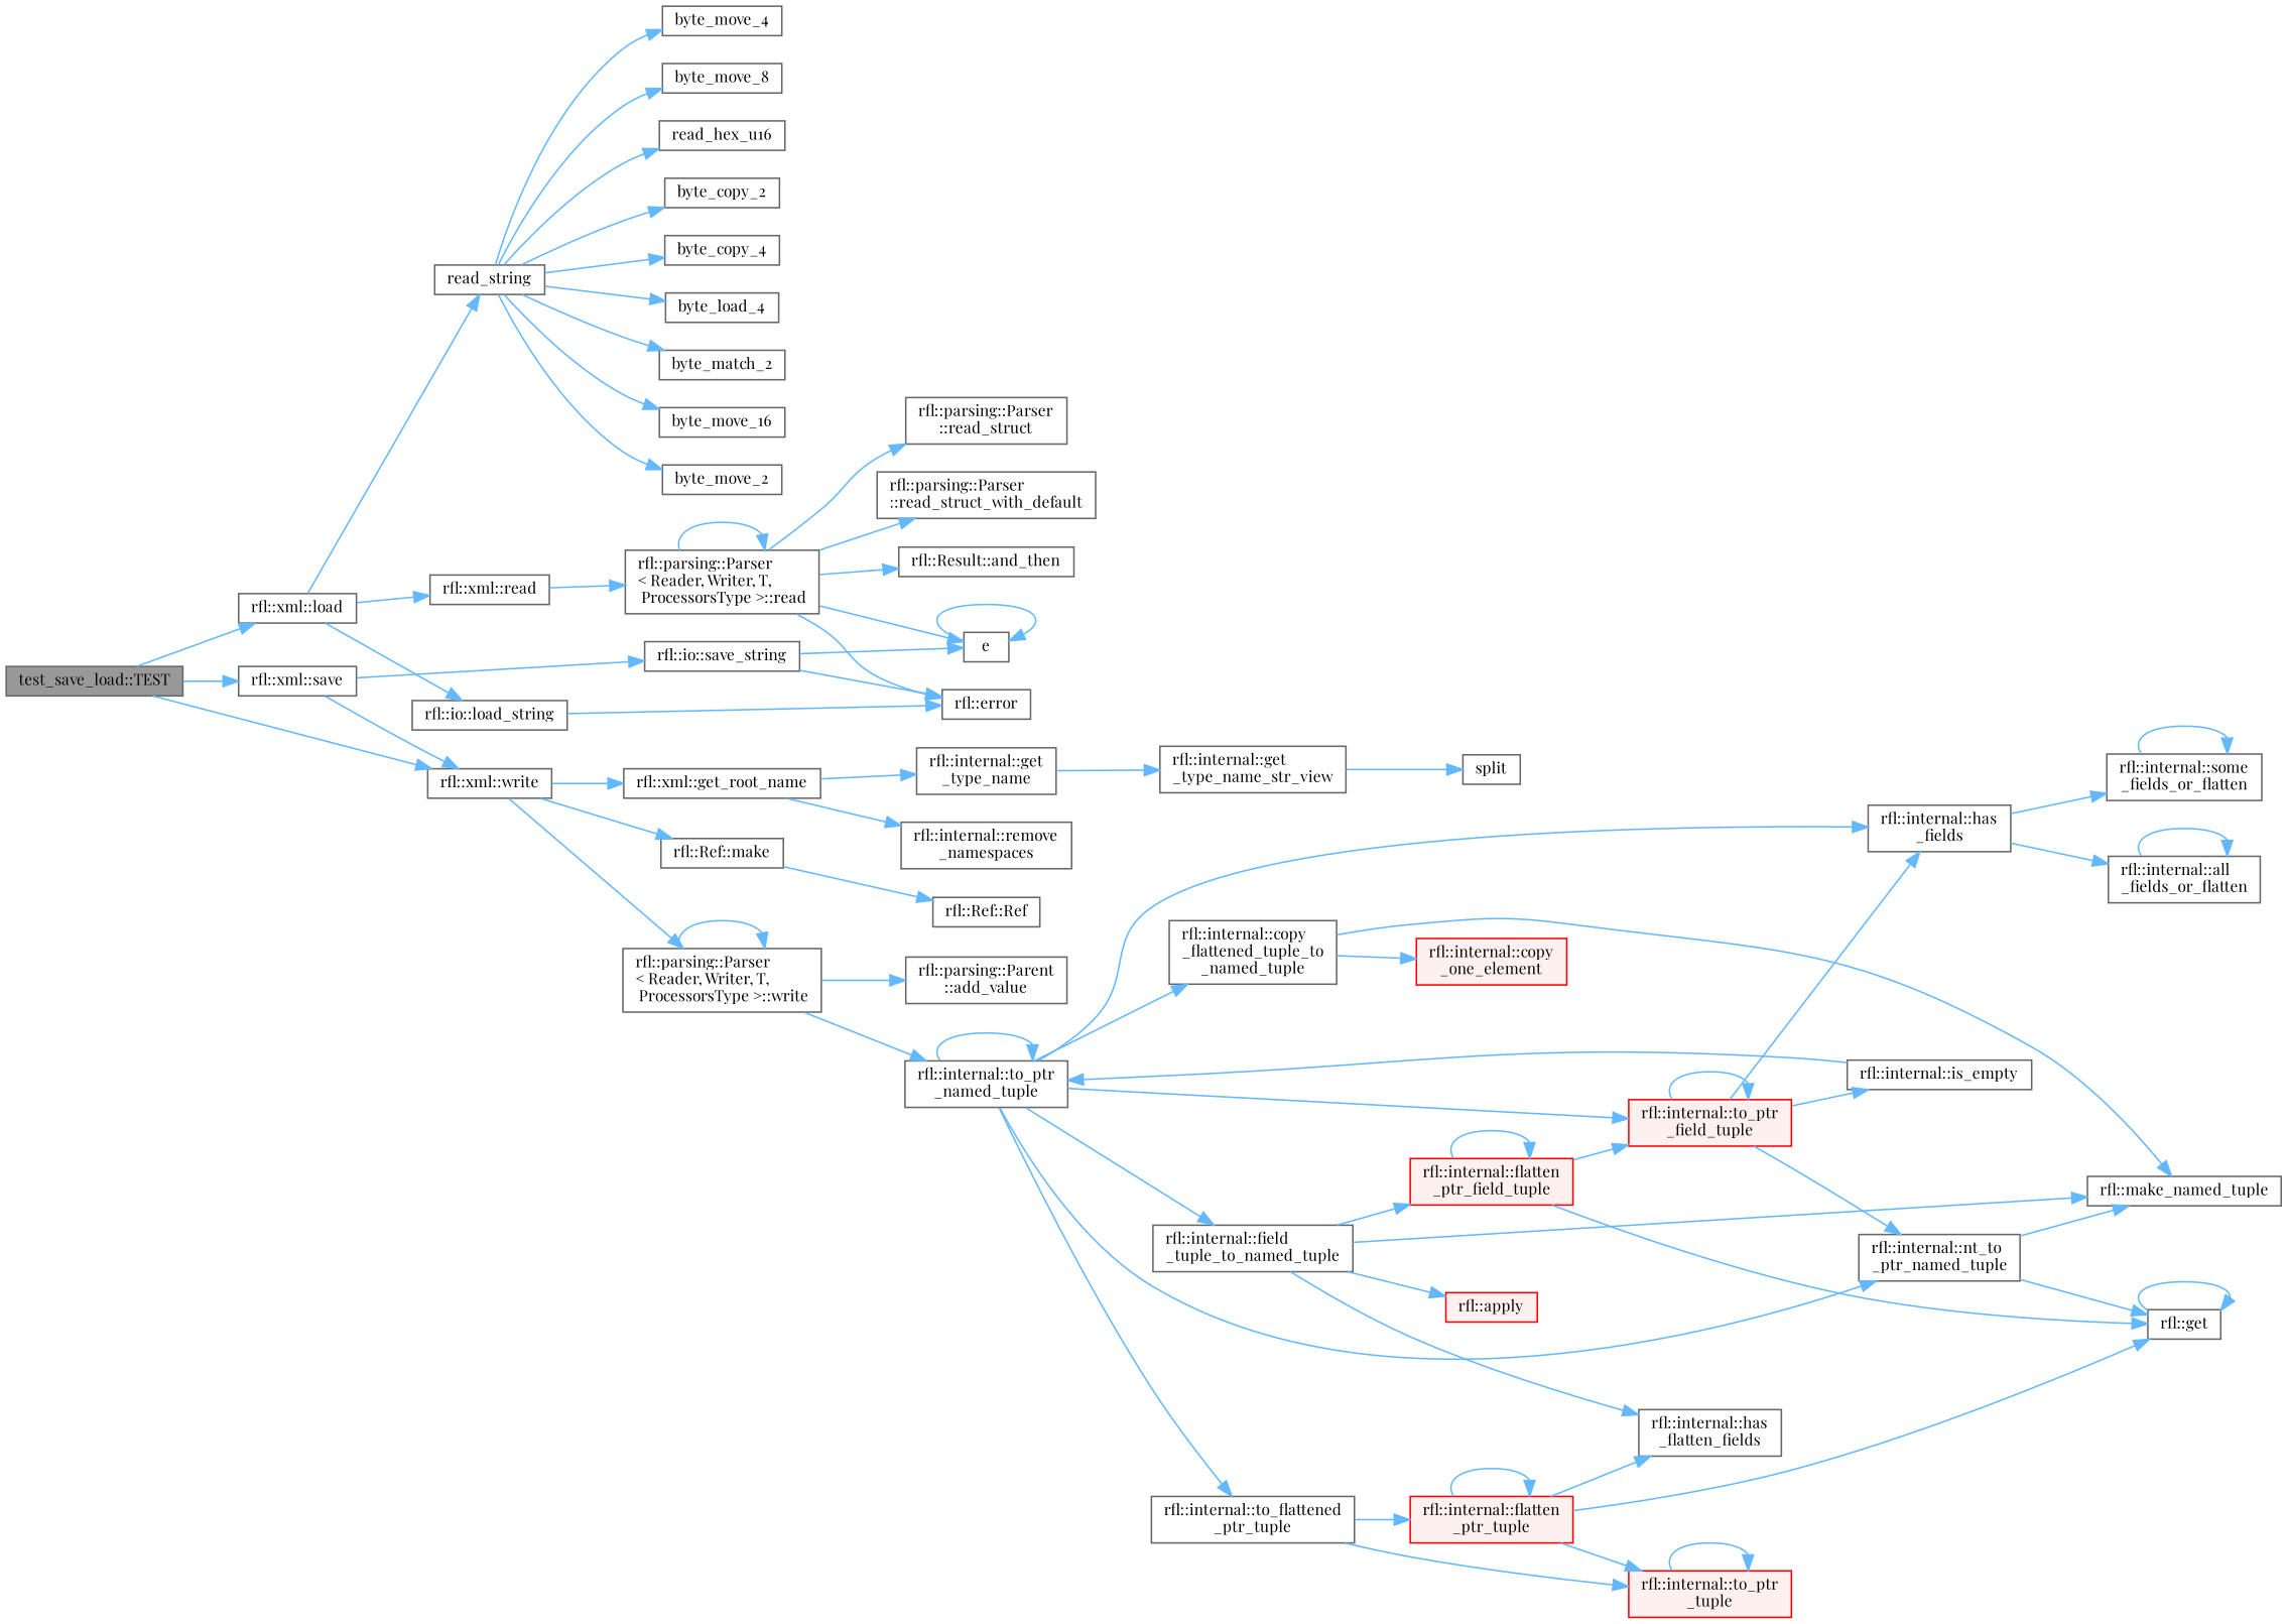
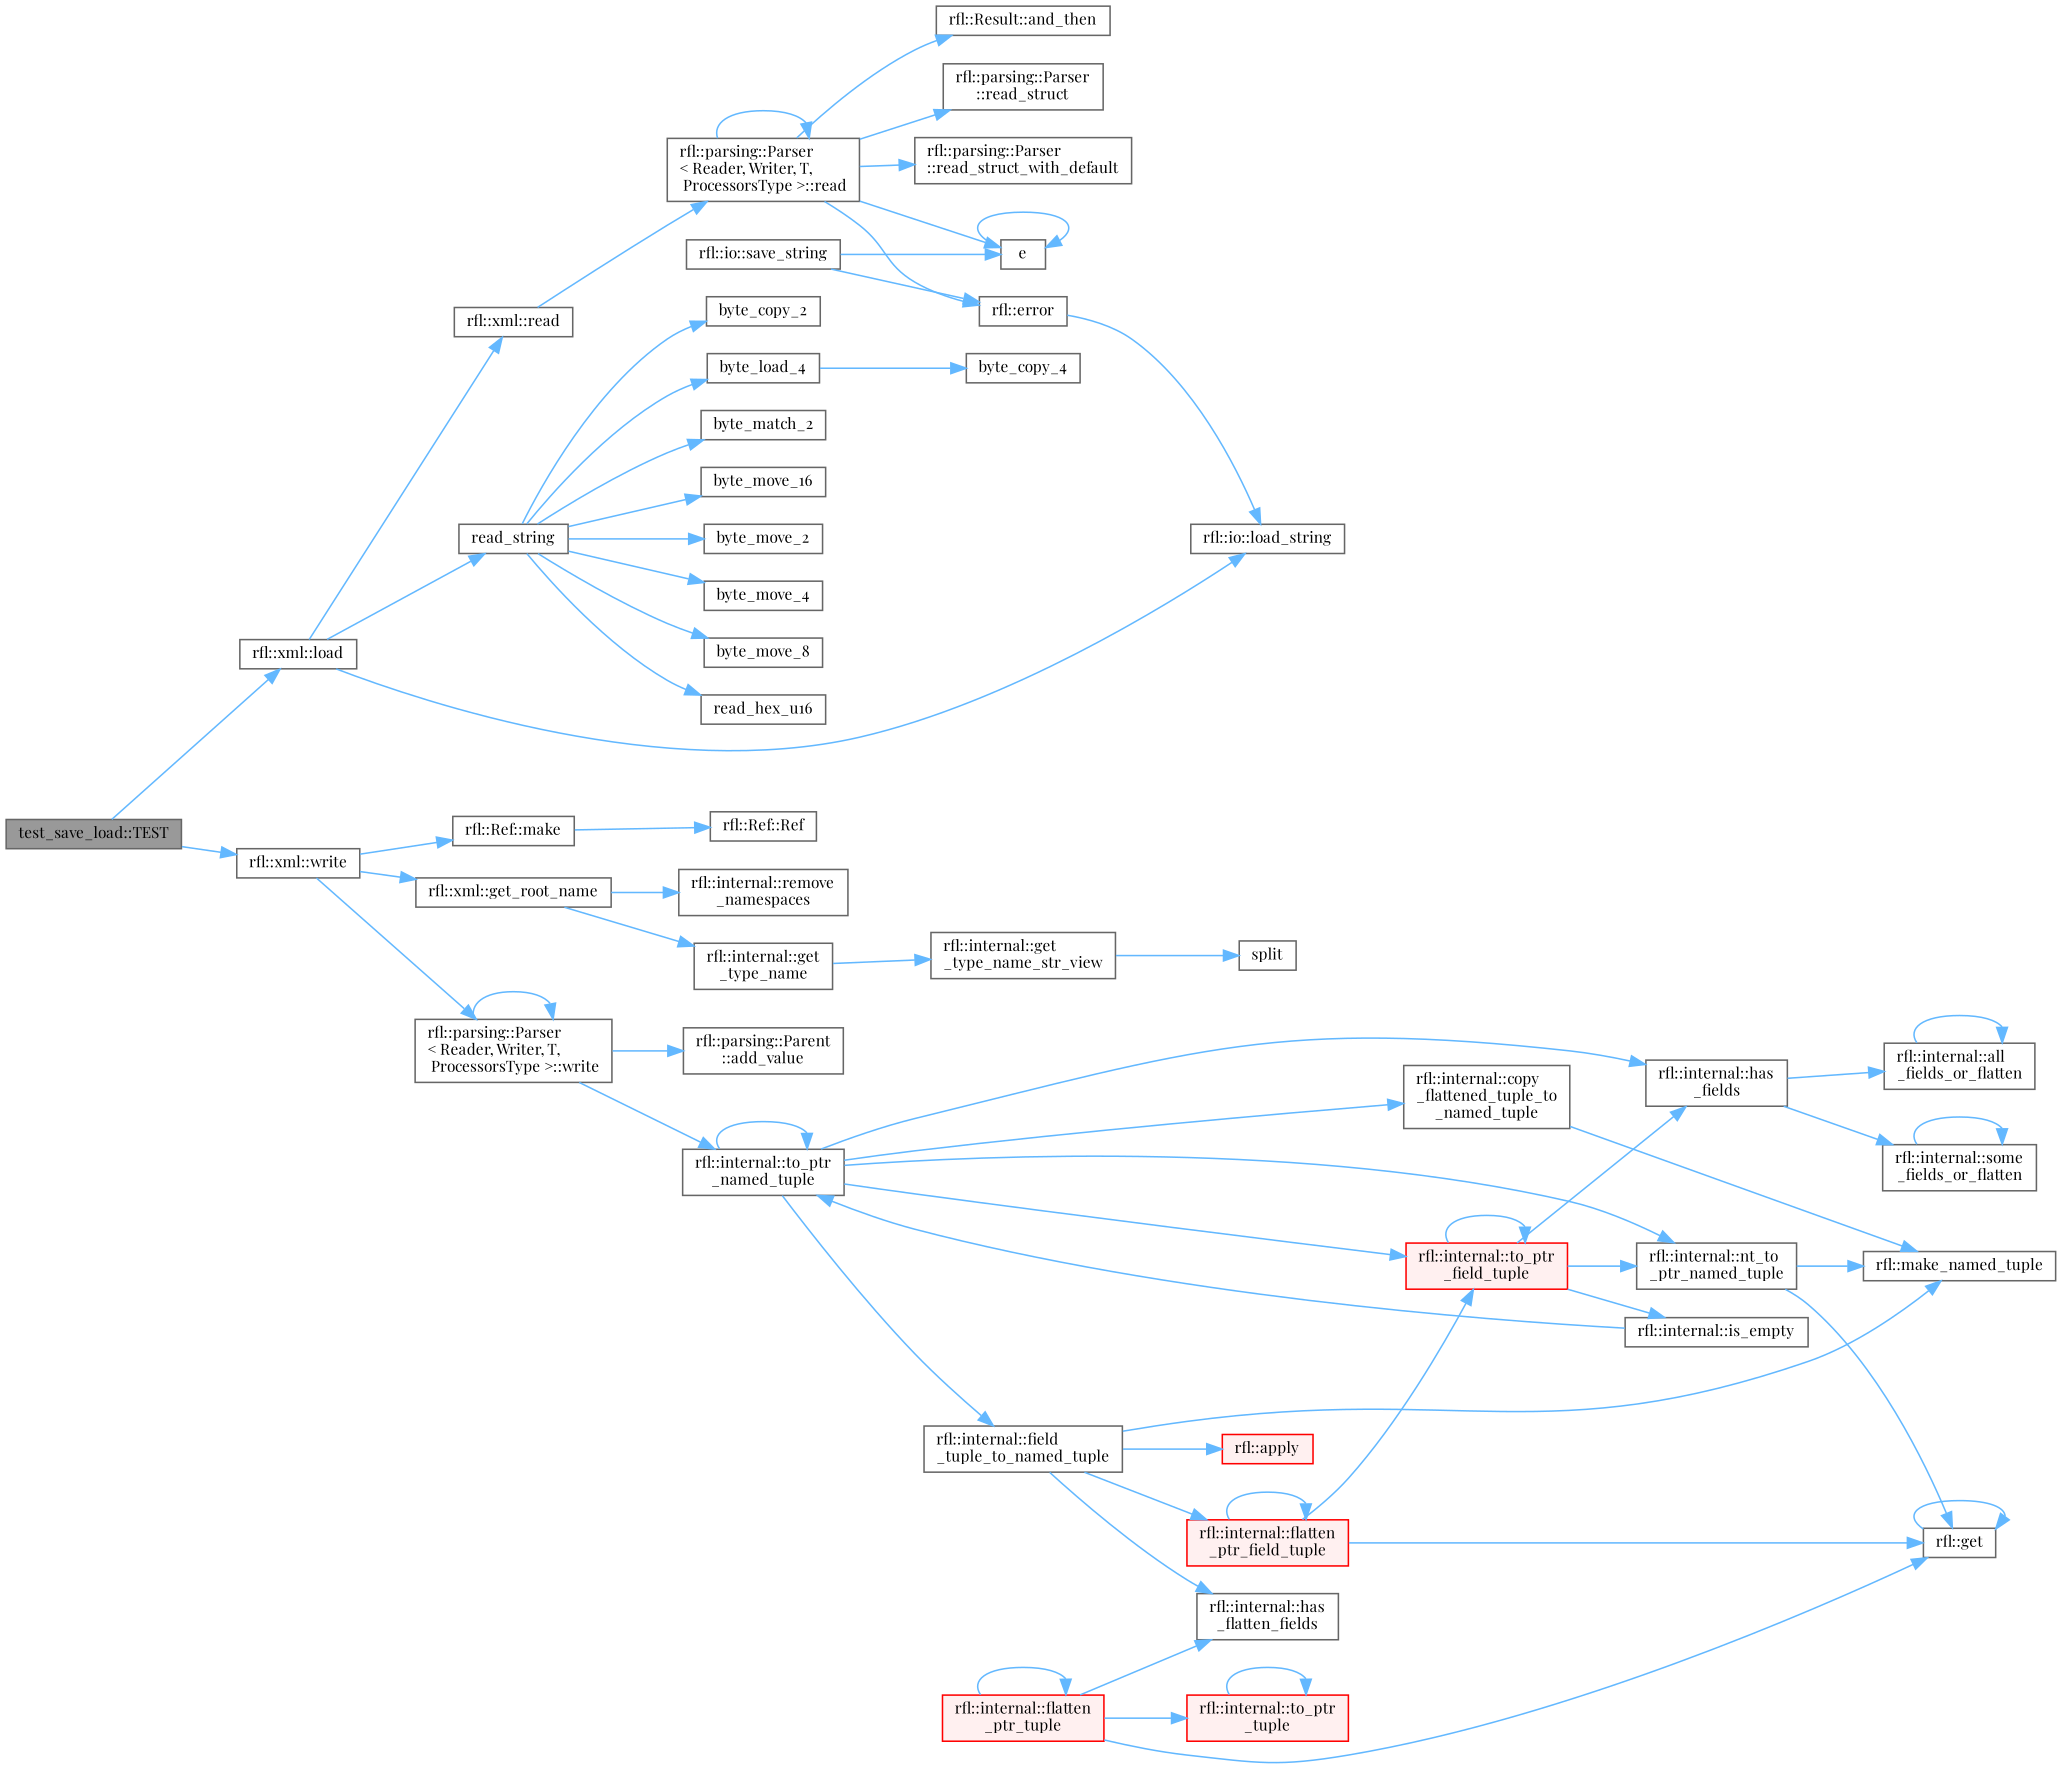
  digraph {
    fontname="Playfair Display"
    rankdir=LR
    node [color=grey40 fillcolor=white fontname="Playfair Display" fontsize=10 shape=box style=filled]
    edge [color=steelblue1 fontname="Playfair Display" fontsize=10 labelfontname=Helvetica labelfontsize=10 style=solid]
    n1 [color=gray40 fillcolor=grey60 fontcolor=black height=0.2 label="test_save_load::TEST" width=0.4]
    n2 [height=0.2 label="rfl::xml::load" width=0.4]
-   n3 [height=0.2 label="rfl::xml::save" width=0.4]
    n4 [height=0.2 label="rfl::xml::write" width=0.4]
    n5 [height=0.2 label="rfl::io::load_string" width=0.4]
    n6 [height=0.2 label="rfl::xml::read" width=0.4]
    n7 [height=0.2 label=read_string width=0.4]
    n8 [height=0.2 label="rfl::io::save_string" width=0.4]
    n9 [height=0.2 label="rfl::xml::get_root_name" width=0.4]
    n10 [height=0.2 label="rfl::Ref::make" width=0.4]
    n11 [height=0.2 label="rfl::parsing::Parser\l\< Reader, Writer, T,\l ProcessorsType \>::write" width=0.4]
    n12 [height=0.2 label="rfl::error" width=0.4]
    n13 [height=0.2 label="rfl::parsing::Parser\l\< Reader, Writer, T,\l ProcessorsType \>::read" width=0.4]
    n14 [height=0.2 label=byte_copy_2 width=0.4]
    n15 [height=0.2 label=byte_copy_4 width=0.4]
    n16 [height=0.2 label=byte_load_4 width=0.4]
    n17 [height=0.2 label=byte_match_2 width=0.4]
    n18 [height=0.2 label=byte_move_16 width=0.4]
    n19 [height=0.2 label=byte_move_2 width=0.4]
    n20 [height=0.2 label=byte_move_4 width=0.4]
    n21 [height=0.2 label=byte_move_8 width=0.4]
    n22 [height=0.2 label=read_hex_u16 width=0.4]
    n23 [height=0.2 label="rfl::Result::and_then" width=0.4]
    n24 [height=0.2 label=e width=0.4]
    n25 [height=0.2 label="rfl::parsing::Parser\l::read_struct" width=0.4]
    n26 [height=0.2 label="rfl::parsing::Parser\l::read_struct_with_default" width=0.4]
    n27 [height=0.2 label="rfl::internal::get\l_type_name" width=0.4]
    n28 [height=0.2 label="rfl::internal::remove\l_namespaces" width=0.4]
    n29 [height=0.2 label="rfl::Ref::Ref" width=0.4]
    n30 [height=0.2 label="rfl::parsing::Parent\l::add_value" width=0.4]
    n31 [height=0.2 label="rfl::internal::to_ptr\l_named_tuple" width=0.4]
    n32 [height=0.2 label="rfl::internal::get\l_type_name_str_view" width=0.4]
    n33 [height=0.2 label=split width=0.4]
    n34 [height=0.2 label="rfl::internal::copy\l_flattened_tuple_to\l_named_tuple" width=0.4]
    n35 [height=0.2 label="rfl::internal::field\l_tuple_to_named_tuple" width=0.4]
    n36 [color=red fillcolor="#FFF0F0" height=0.2 label="rfl::internal::to_ptr\l_field_tuple" width=0.4]
    n37 [height=0.2 label="rfl::internal::has\l_fields" width=0.4]
    n38 [height=0.2 label="rfl::internal::nt_to\l_ptr_named_tuple" width=0.4]
-   n39 [height=0.2 label="rfl::internal::to_flattened\l_ptr_tuple" width=0.4]
-   n40 [color=red fillcolor="#FFF0F0" height=0.2 label="rfl::internal::copy\l_one_element" width=0.4]
    n41 [height=0.2 label="rfl::make_named_tuple" width=0.4]
    n42 [color=red fillcolor="#FFF0F0" height=0.2 label="rfl::apply" width=0.4]
    n43 [color=red fillcolor="#FFF0F0" height=0.2 label="rfl::internal::flatten\l_ptr_field_tuple" width=0.4]
    n44 [height=0.2 label="rfl::internal::has\l_flatten_fields" width=0.4]
    n45 [height=0.2 label="rfl::internal::is_empty" width=0.4]
    n46 [height=0.2 label="rfl::internal::all\l_fields_or_flatten" width=0.4]
    n47 [height=0.2 label="rfl::internal::some\l_fields_or_flatten" width=0.4]
    n48 [height=0.2 label="rfl::get" width=0.4]
    n49 [color=red fillcolor="#FFF0F0" height=0.2 label="rfl::internal::flatten\l_ptr_tuple" width=0.4]
    n50 [color=red fillcolor="#FFF0F0" height=0.2 label="rfl::internal::to_ptr\l_tuple" width=0.4]
    n1 -> n2
-   n1 -> n3
    n1 -> n4
    n2 -> n5
    n2 -> n6
    n2 -> n7
-   n3 -> n4
-   n3 -> n8
    n4 -> n9
    n4 -> n10
    n4 -> n11
-   n5 -> n12
+   n12 -> n5
    n6 -> n13
    n7 -> n14
-   n7 -> n15
+   n16 -> n15
    n7 -> n16
    n7 -> n17
    n7 -> n18
    n7 -> n19
    n7 -> n20
    n7 -> n21
    n7 -> n22
    n8 -> n12
    n8 -> n24
    n9 -> n27
    n9 -> n28
    n10 -> n29
    n11 -> n11
    n11 -> n30
    n11 -> n31
    n13 -> n12
    n13 -> n13
    n13 -> n23
    n13 -> n24
    n13 -> n25
    n13 -> n26
    n24 -> n24
    n27 -> n32
    n31 -> n31
    n31 -> n34
    n31 -> n35
    n31 -> n36
    n31 -> n37
    n31 -> n38
-   n31 -> n39
    n32 -> n33
-   n34 -> n40
    n34 -> n41
    n35 -> n41
    n35 -> n42
    n35 -> n43
    n35 -> n44
    n36 -> n36
    n36 -> n37
    n36 -> n38
    n36 -> n45
    n37 -> n46
    n37 -> n47
    n38 -> n41
    n38 -> n48
-   n39 -> n49
-   n39 -> n50
    n43 -> n36
    n43 -> n43
    n43 -> n48
    n45 -> n31
    n46 -> n46
    n47 -> n47
    n48 -> n48
    n49 -> n44
    n49 -> n48
    n49 -> n49
    n49 -> n50
    n50 -> n50
  }
